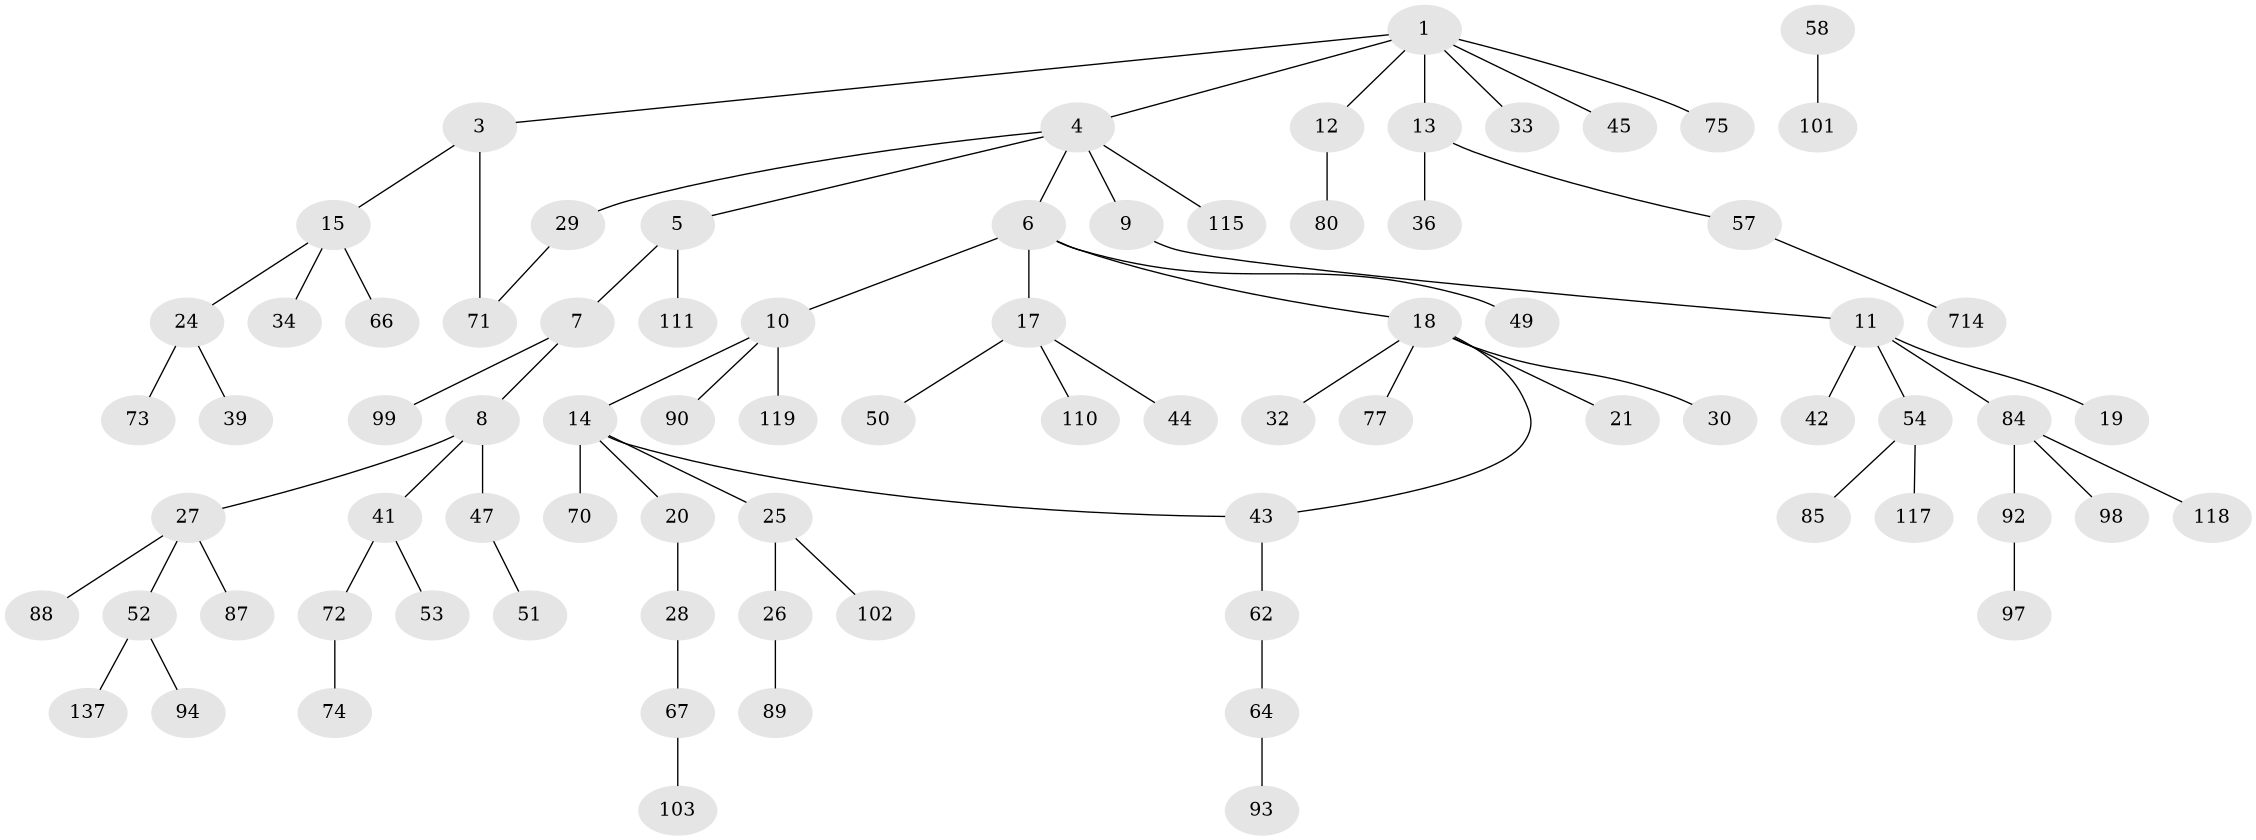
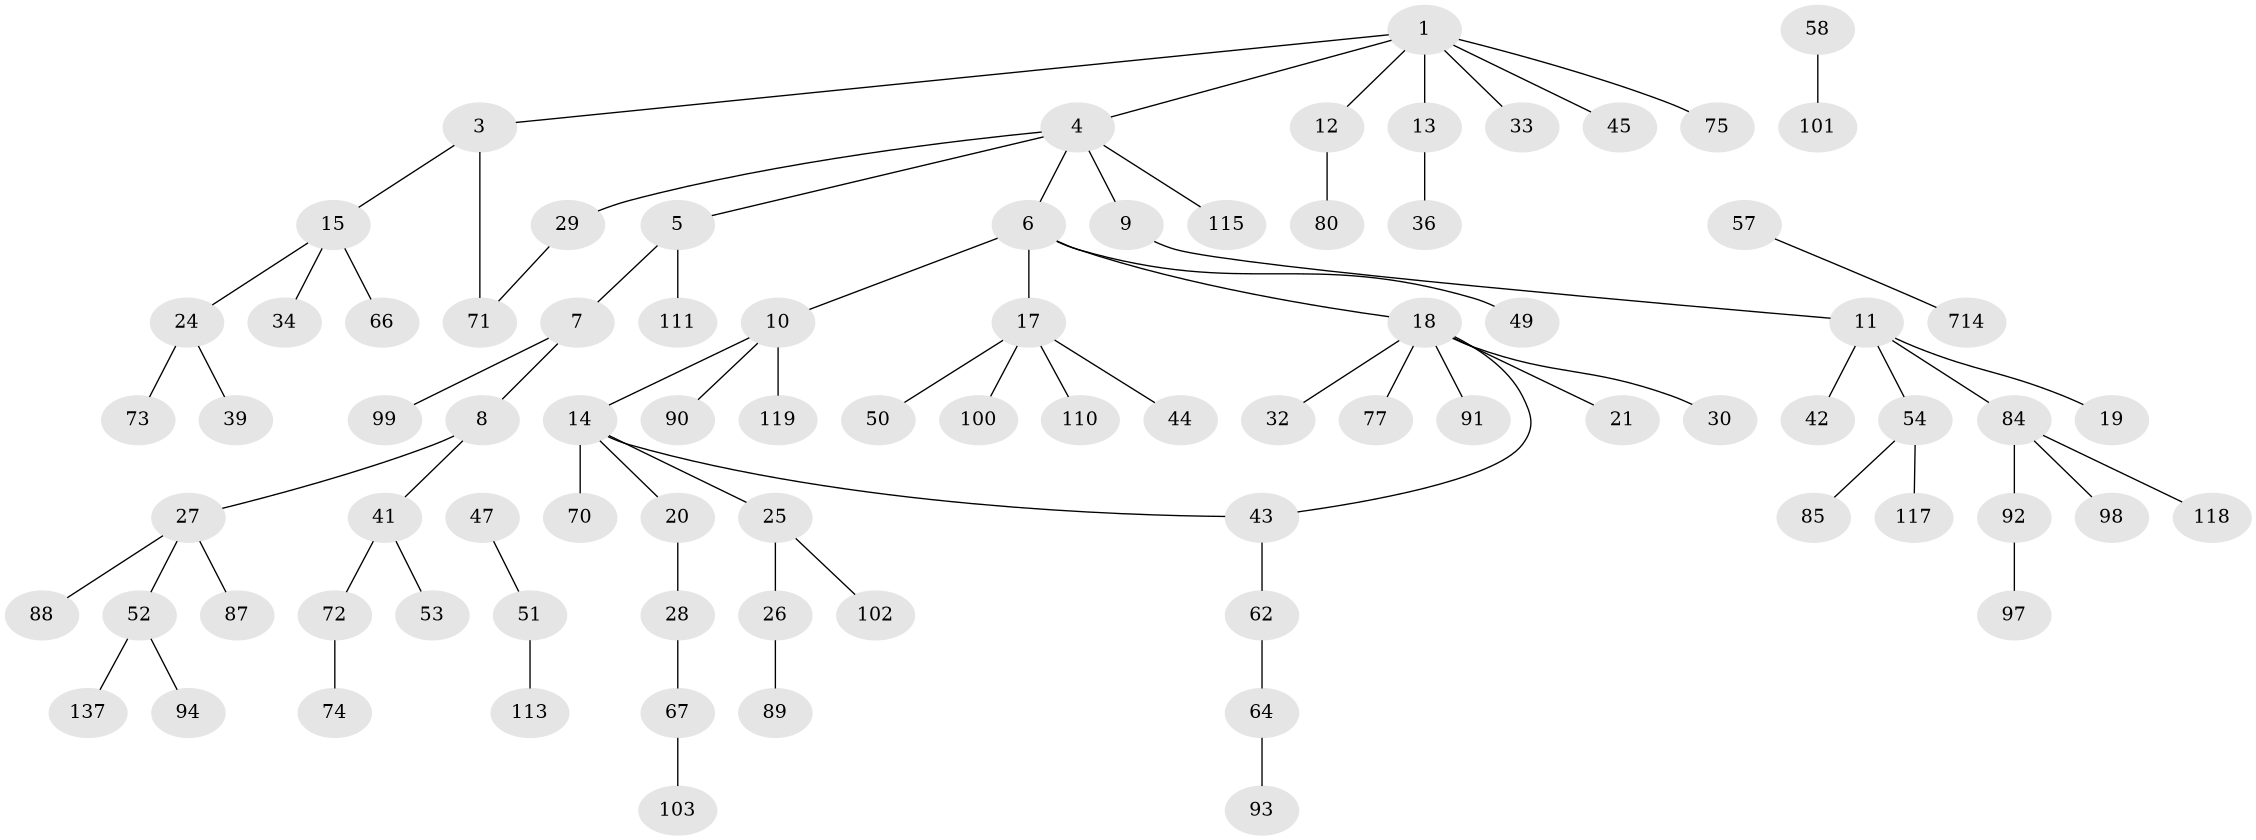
  graph {
    node [color=gray90 style=filled]
    1 [super="+2"]
    3 [super="+56"]
    4 [super="+81"]
    12 [super="+35"]
    13 [super="+55"]
    33
    45 [super="+61"]
    75
    15 [super="+31"]
    71 [super="+83"]
    5 [super="+46"]
    6
    9
    29
    115
    80
    36
    57 [super="+109"]
    24 [super="+37"]
    34
    66
    7 [super="+69"]
    111
    10 [super="+76"]
    17 [super="+48"]
    18 [super="+23"]
    49
    11 [super="+16"]
    8 [super="+22"]
    99
    14 [super="+40"]
    90
    119
    19
    42
    54 [super="+60"]
    84 [super="+86"]
    44
    50
+   100
    110
    43 [super="+68"]
    21
    30
    32
    77 [super="+105"]
+   91
    27 [super="+38"]
    41 [super="+59"]
    47
    52
    87 [super="+104"]
    88
    53
    72 [super="+112"]
    51 [super="+63"]
    20
    25 [super="+65"]
    70 [super="+79"]
    85
    117
    92
    98
    118
    n65 [label=714]
    28
    26 [super="+96"]
    102
    62
    39
    73
    67
    89
    94
    n75 [label=137]
    103 [super="+106"]
    58 [super="+82"]
    101
    74
    64 [super="+95"]
+   113 [super="+116"]
    93
    97 [super="+108"]
    1 -- 3
    1 -- 4
    1 -- 12
    1 -- 13
    1 -- 33
    1 -- 45
    1 -- 75
    3 -- 15
    3 -- 71
    4 -- 5
    4 -- 6
    4 -- 9
    4 -- 29
    4 -- 115
    12 -- 80
    13 -- 36
-   13 -- 57
    15 -- 24
    15 -- 34
    15 -- 66
    5 -- 7
    5 -- 111
    6 -- 10
    6 -- 17
    6 -- 18
    6 -- 49
    9 -- 11
    29 -- 71
    57 -- n65
    24 -- 39
    24 -- 73
    7 -- 8
    7 -- 99
    10 -- 14
    10 -- 90
    10 -- 119
    17 -- 44
    17 -- 50
+   17 -- 100
    17 -- 110
    18 -- 43
    18 -- 21
    18 -- 30
    18 -- 32
    18 -- 77
+   18 -- 91
    11 -- 19
    11 -- 42
    11 -- 54
    11 -- 84
    8 -- 27
    8 -- 41
-   8 -- 47
    14 -- 43
    14 -- 20
    14 -- 25
    14 -- 70
    54 -- 85
    54 -- 117
    84 -- 92
    84 -- 98
    84 -- 118
    43 -- 62
    27 -- 52
    27 -- 87
    27 -- 88
    41 -- 53
    41 -- 72
    47 -- 51
    52 -- 94
    52 -- n75
    72 -- 74
+   51 -- 113
    20 -- 28
    25 -- 26
    25 -- 102
    92 -- 97
    28 -- 67
    26 -- 89
    62 -- 64
    67 -- 103
    58 -- 101
    64 -- 93
  }
